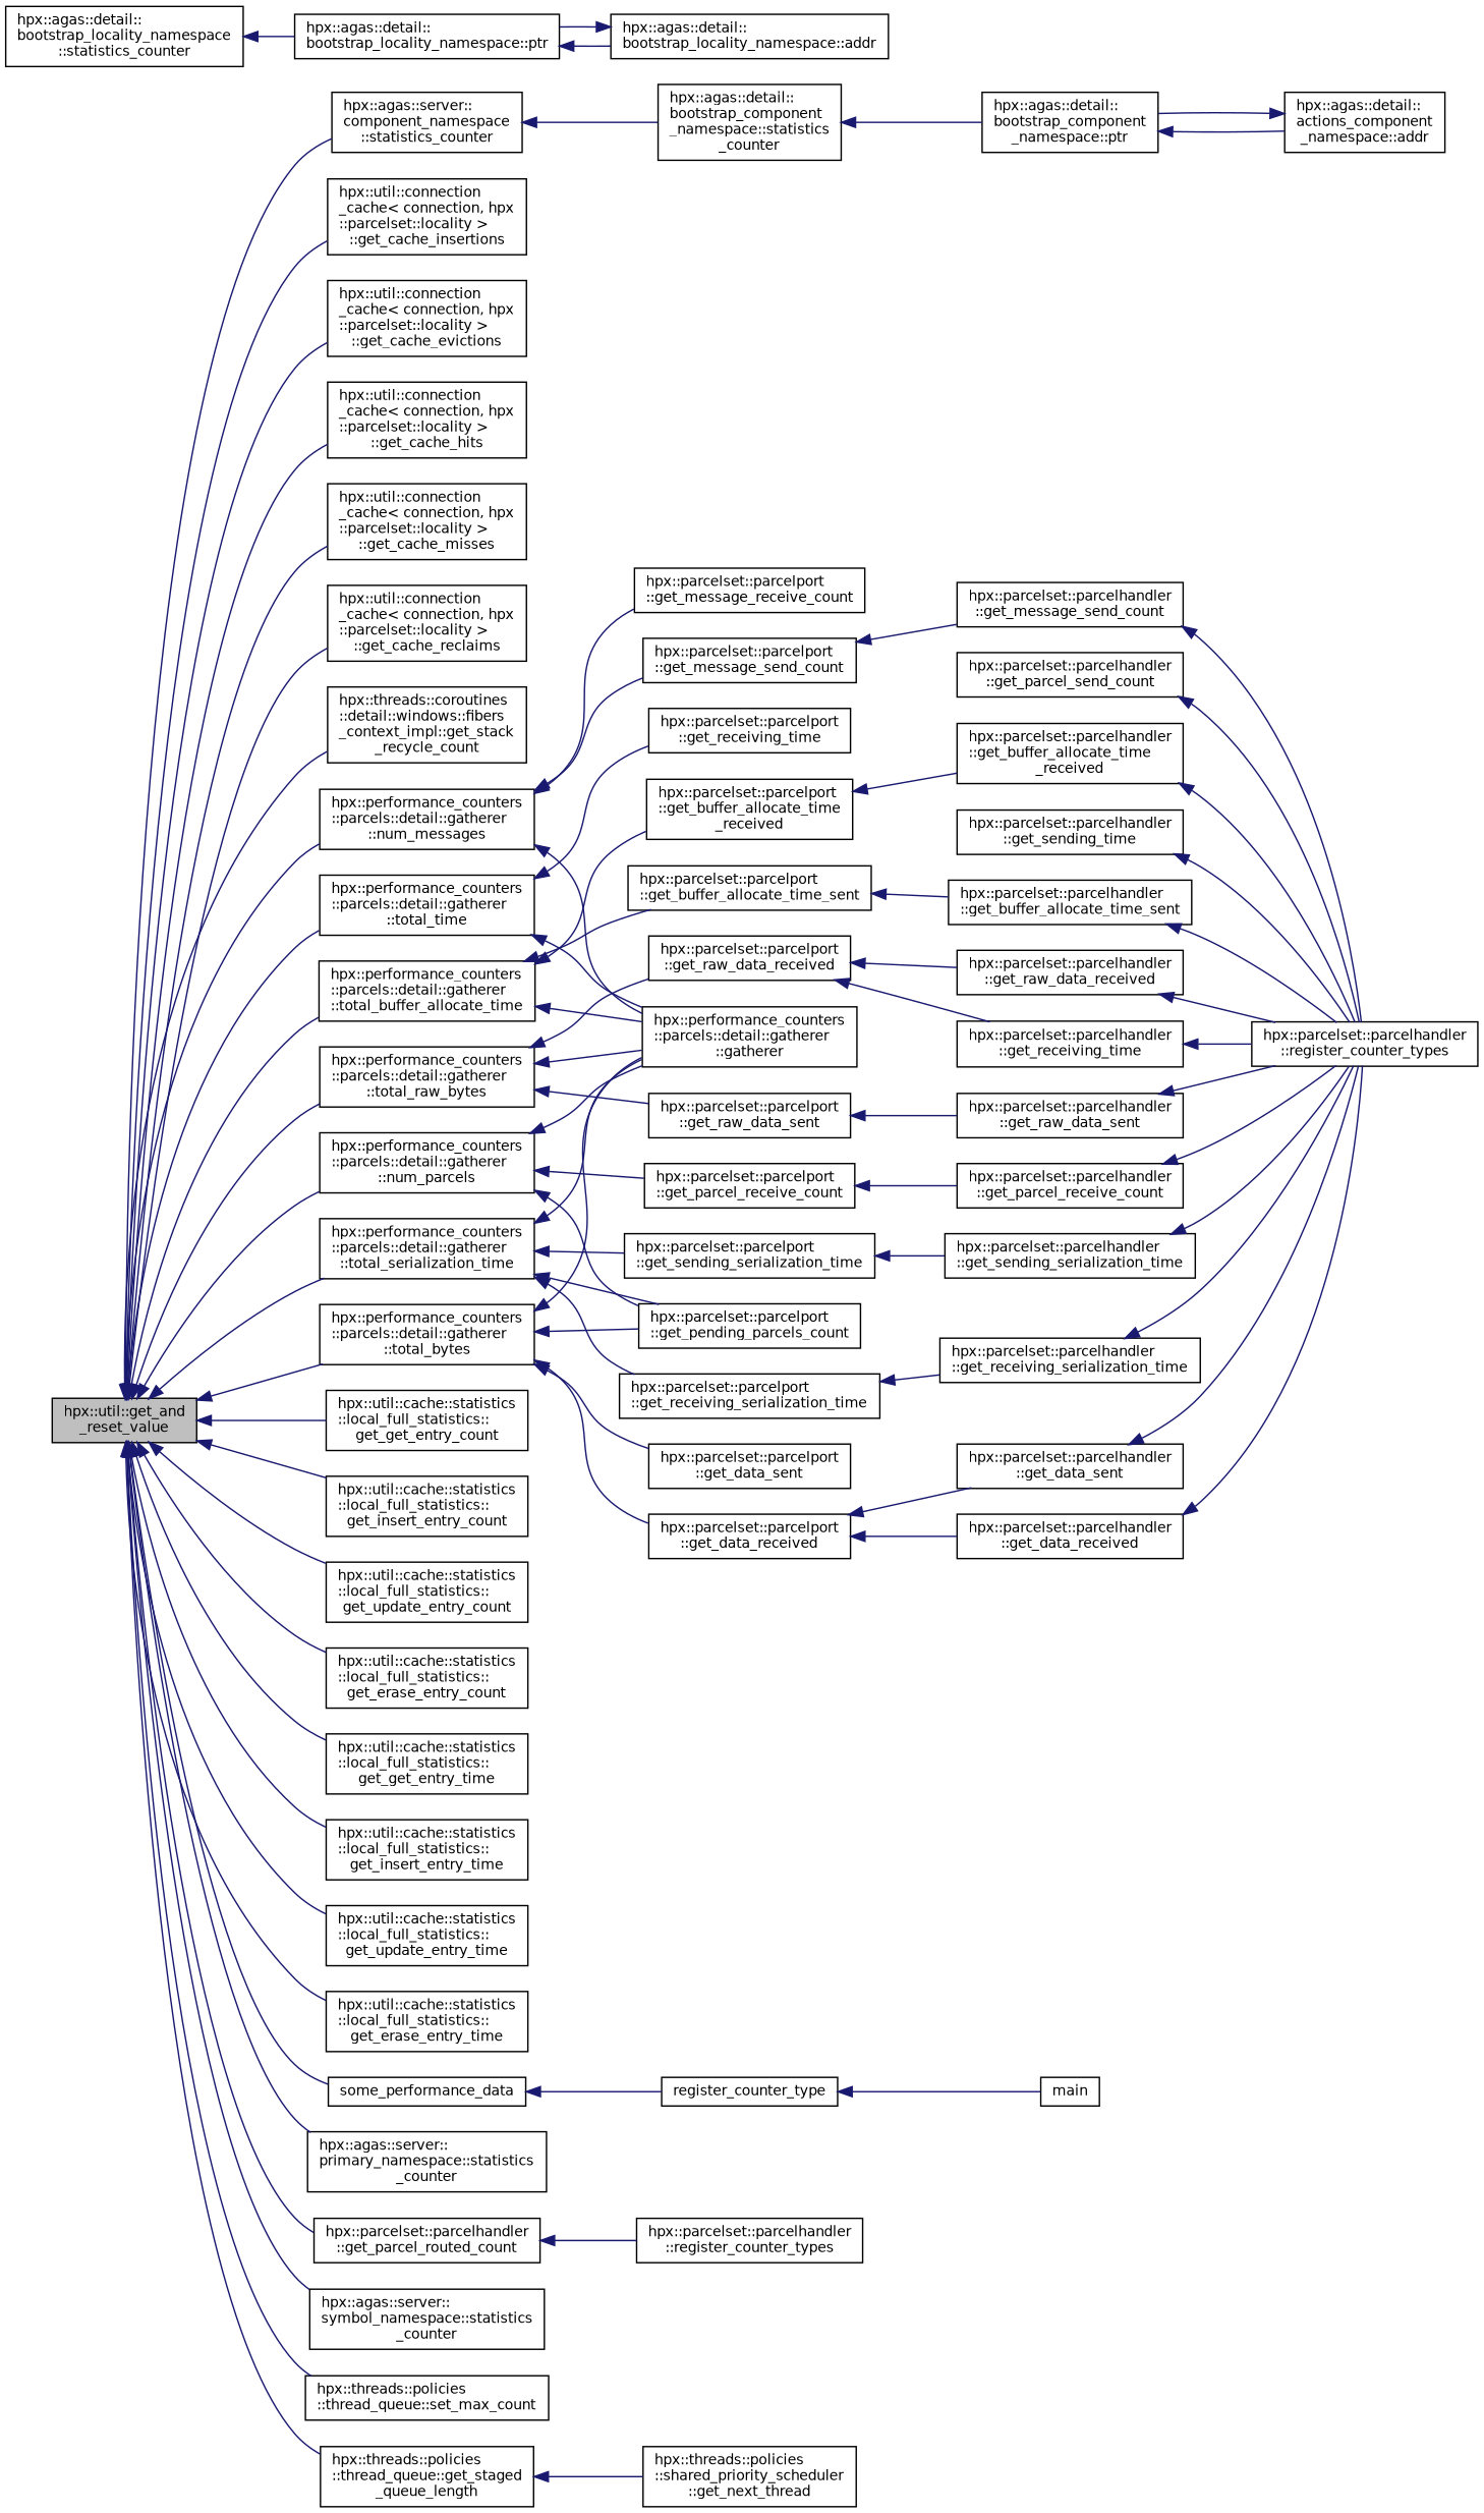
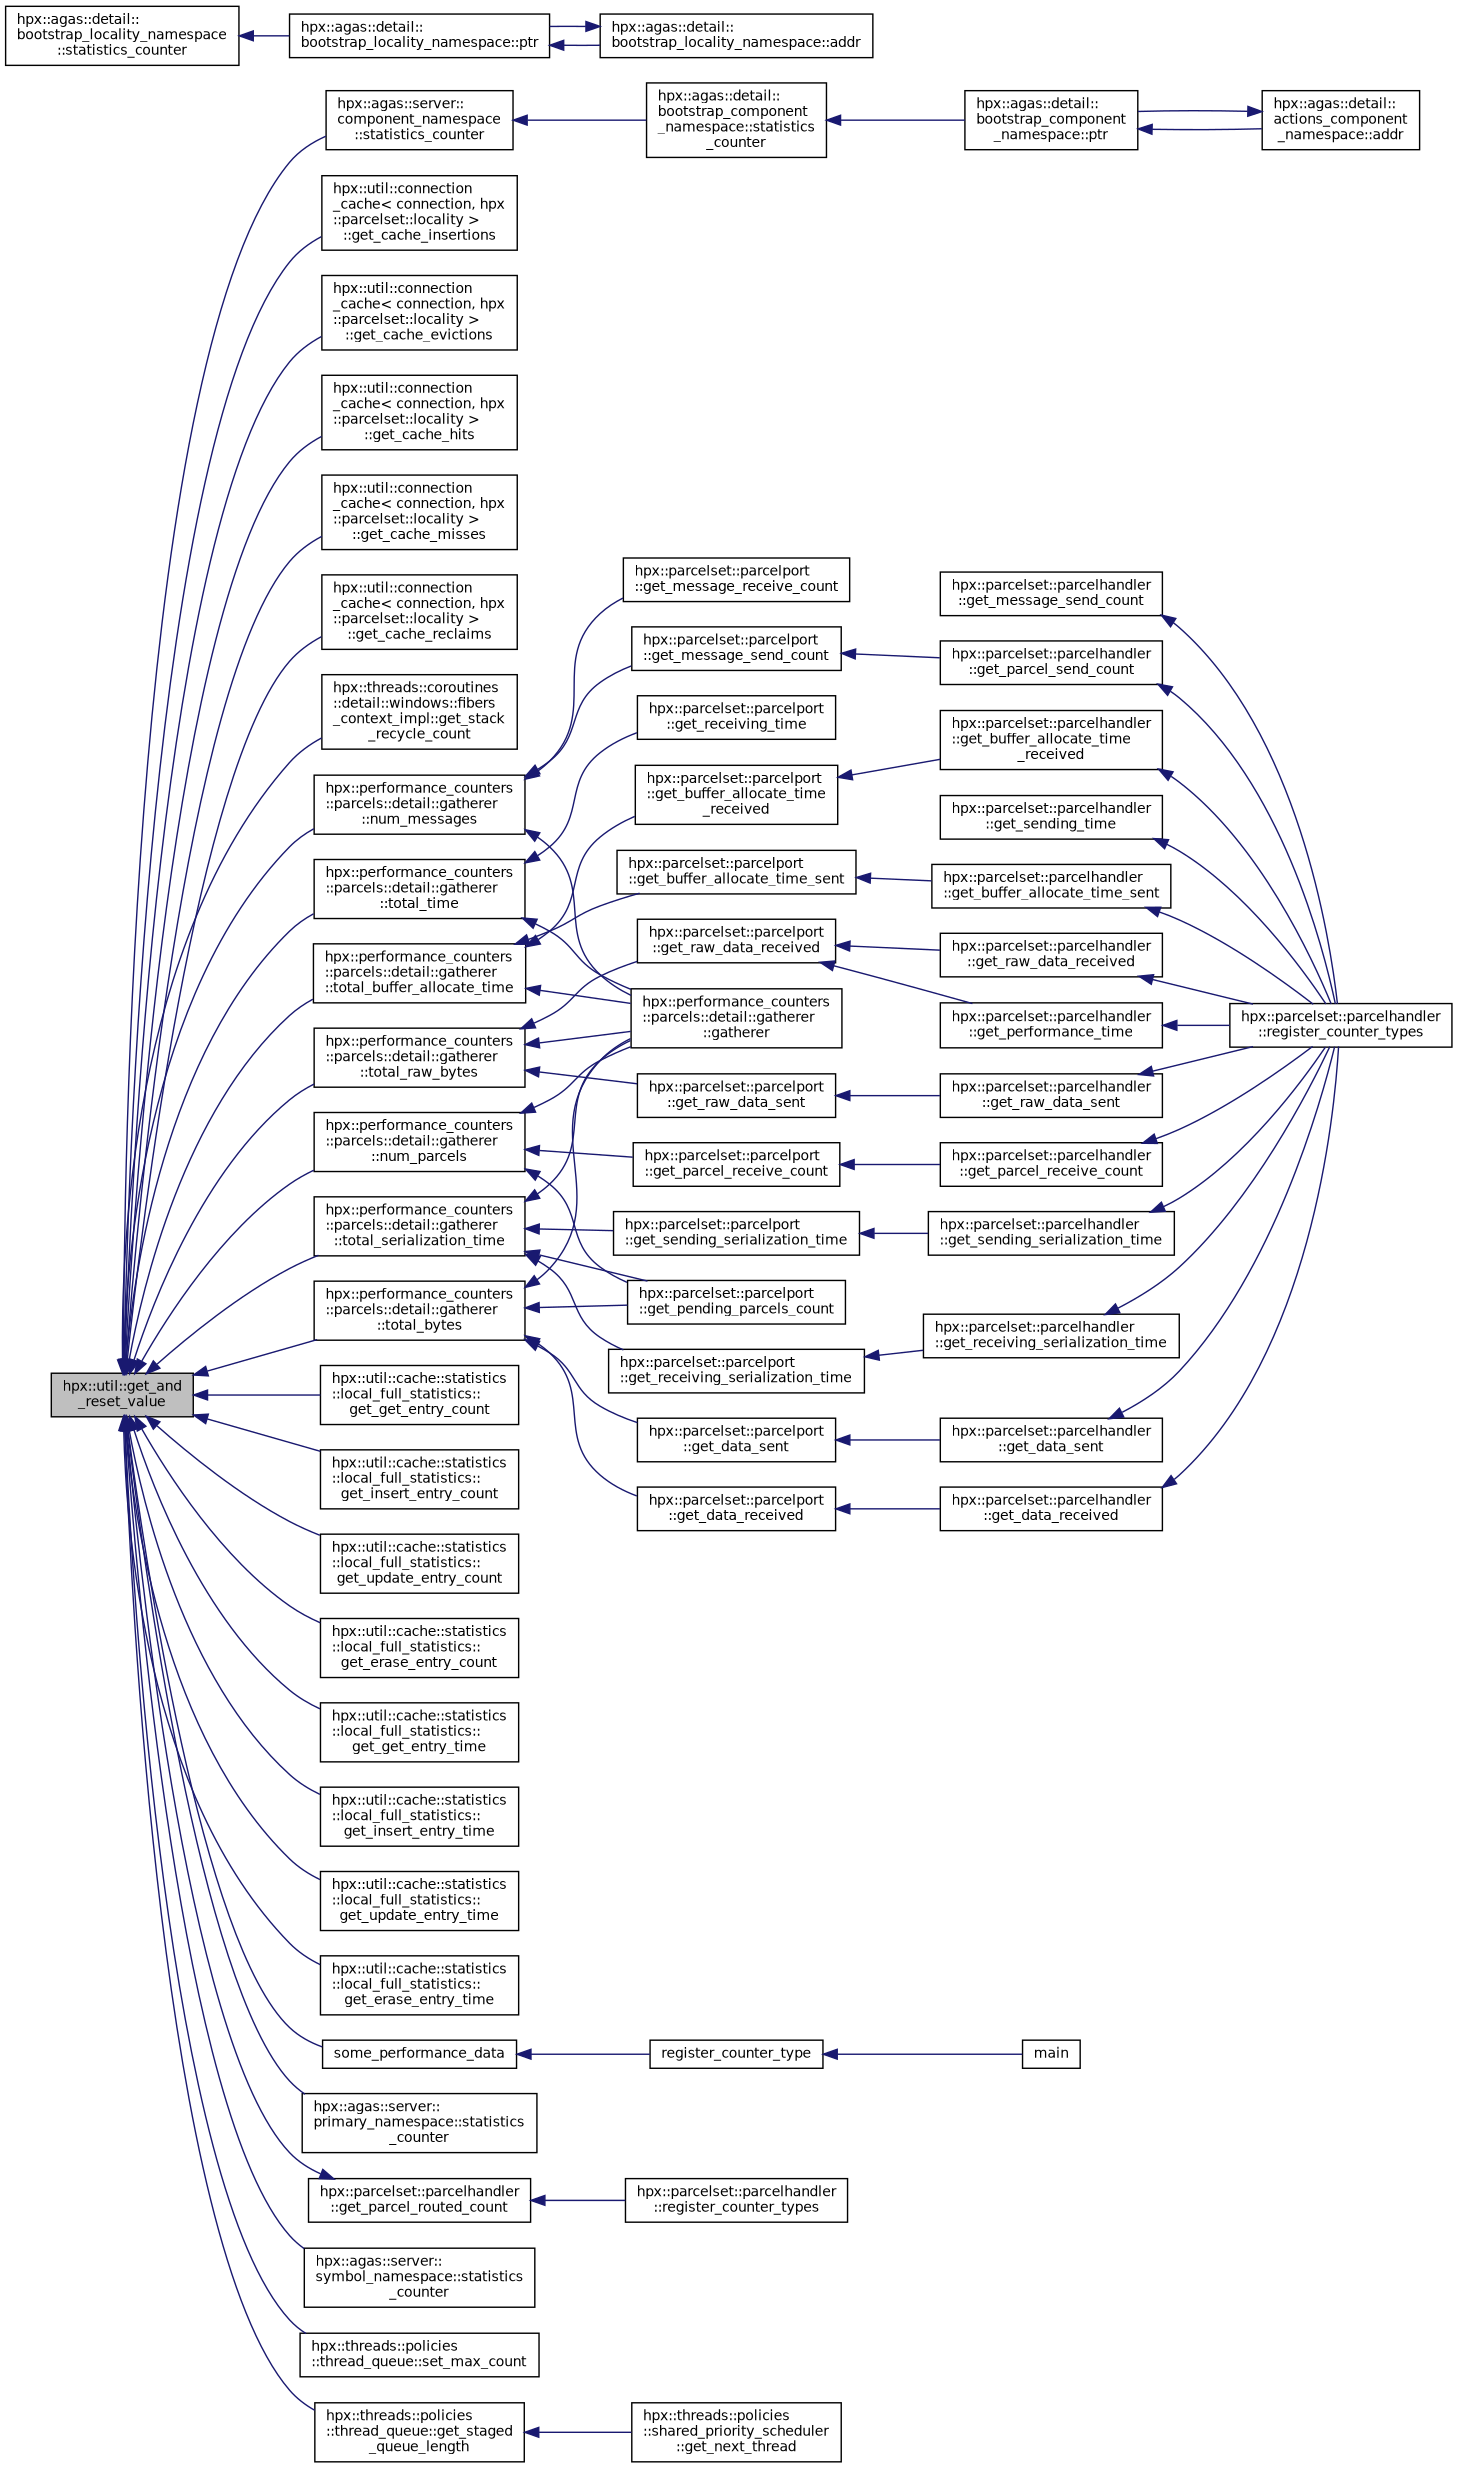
  digraph {
    rankdir=LR
    node [color=black fillcolor=white fontname=Helvetica fontsize=10 shape=record style=filled]
    edge [color=midnightblue dir=back fontname=Helvetica fontsize=10 labelfontname=Helvetica labelfontsize=10 style=solid]
    n1 [fillcolor=grey75 fontcolor=black height=0.2 label="hpx::util::get_and\l_reset_value" width=0.4]
    n2 [height=0.2 label="hpx::agas::server::\lcomponent_namespace\l::statistics_counter" width=0.4]
    n3 [height=0.2 label="hpx::util::connection\l_cache\< connection, hpx\l::parcelset::locality \>\l::get_cache_insertions" width=0.4]
    n4 [height=0.2 label="hpx::util::connection\l_cache\< connection, hpx\l::parcelset::locality \>\l::get_cache_evictions" width=0.4]
    n5 [height=0.2 label="hpx::util::connection\l_cache\< connection, hpx\l::parcelset::locality \>\l::get_cache_hits" width=0.4]
    n6 [height=0.2 label="hpx::util::connection\l_cache\< connection, hpx\l::parcelset::locality \>\l::get_cache_misses" width=0.4]
    n7 [height=0.2 label="hpx::util::connection\l_cache\< connection, hpx\l::parcelset::locality \>\l::get_cache_reclaims" width=0.4]
    n8 [height=0.2 label="hpx::threads::coroutines\l::detail::windows::fibers\l_context_impl::get_stack\l_recycle_count" width=0.4]
    n9 [height=0.2 label="hpx::performance_counters\l::parcels::detail::gatherer\l::num_parcels" width=0.4]
    n10 [height=0.2 label="hpx::performance_counters\l::parcels::detail::gatherer\l::num_messages" width=0.4]
    n11 [height=0.2 label="hpx::performance_counters\l::parcels::detail::gatherer\l::total_time" width=0.4]
    n12 [height=0.2 label="hpx::performance_counters\l::parcels::detail::gatherer\l::total_serialization_time" width=0.4]
    n13 [height=0.2 label="hpx::performance_counters\l::parcels::detail::gatherer\l::total_bytes" width=0.4]
    n14 [height=0.2 label="hpx::performance_counters\l::parcels::detail::gatherer\l::total_raw_bytes" width=0.4]
    n15 [height=0.2 label="hpx::performance_counters\l::parcels::detail::gatherer\l::total_buffer_allocate_time" width=0.4]
    n16 [height=0.2 label="hpx::util::cache::statistics\l::local_full_statistics::\lget_get_entry_count" width=0.4]
    n17 [height=0.2 label="hpx::util::cache::statistics\l::local_full_statistics::\lget_insert_entry_count" width=0.4]
    n18 [height=0.2 label="hpx::util::cache::statistics\l::local_full_statistics::\lget_update_entry_count" width=0.4]
    n19 [height=0.2 label="hpx::util::cache::statistics\l::local_full_statistics::\lget_erase_entry_count" width=0.4]
    n20 [height=0.2 label="hpx::util::cache::statistics\l::local_full_statistics::\lget_get_entry_time" width=0.4]
    n21 [height=0.2 label="hpx::util::cache::statistics\l::local_full_statistics::\lget_insert_entry_time" width=0.4]
    n22 [height=0.2 label="hpx::util::cache::statistics\l::local_full_statistics::\lget_update_entry_time" width=0.4]
    n23 [height=0.2 label="hpx::util::cache::statistics\l::local_full_statistics::\lget_erase_entry_time" width=0.4]
    n24 [height=0.2 label="hpx::parcelset::parcelhandler\l::get_parcel_routed_count" width=0.4]
    n25 [height=0.2 label="hpx::agas::server::\lprimary_namespace::statistics\l_counter" width=0.4]
    n26 [height=0.2 label=some_performance_data width=0.4]
    n27 [height=0.2 label="hpx::agas::server::\lsymbol_namespace::statistics\l_counter" width=0.4]
    n28 [height=0.2 label="hpx::threads::policies\l::thread_queue::set_max_count" width=0.4]
    n29 [height=0.2 label="hpx::threads::policies\l::thread_queue::get_staged\l_queue_length" width=0.4]
    n30 [height=0.2 label="hpx::agas::detail::\lbootstrap_component\l_namespace::statistics\l_counter" width=0.4]
    n31 [height=0.2 label="hpx::performance_counters\l::parcels::detail::gatherer\l::gatherer" width=0.4]
    n32 [height=0.2 label="hpx::parcelset::parcelport\l::get_parcel_receive_count" width=0.4]
    n33 [height=0.2 label="hpx::parcelset::parcelport\l::get_pending_parcels_count" width=0.4]
    n34 [height=0.2 label="hpx::parcelset::parcelport\l::get_message_send_count" width=0.4]
    n35 [height=0.2 label="hpx::parcelset::parcelport\l::get_message_receive_count" width=0.4]
    n36 [height=0.2 label="hpx::parcelset::parcelport\l::get_receiving_time" width=0.4]
    n37 [height=0.2 label="hpx::parcelset::parcelport\l::get_sending_serialization_time" width=0.4]
    n38 [height=0.2 label="hpx::parcelset::parcelport\l::get_receiving_serialization_time" width=0.4]
    n39 [height=0.2 label="hpx::parcelset::parcelport\l::get_data_sent" width=0.4]
    n40 [height=0.2 label="hpx::parcelset::parcelport\l::get_data_received" width=0.4]
    n41 [height=0.2 label="hpx::parcelset::parcelport\l::get_raw_data_sent" width=0.4]
    n42 [height=0.2 label="hpx::parcelset::parcelport\l::get_raw_data_received" width=0.4]
    n43 [height=0.2 label="hpx::parcelset::parcelport\l::get_buffer_allocate_time_sent" width=0.4]
    n44 [height=0.2 label="hpx::parcelset::parcelport\l::get_buffer_allocate_time\l_received" width=0.4]
    n45 [height=0.2 label="hpx::parcelset::parcelhandler\l::register_counter_types" width=0.4]
    n46 [height=0.2 label=register_counter_type width=0.4]
    n47 [height=0.2 label="hpx::threads::policies\l::shared_priority_scheduler\l::get_next_thread" width=0.4]
    n48 [height=0.2 label="hpx::agas::detail::\lbootstrap_component\l_namespace::ptr" width=0.4]
    n49 [height=0.2 label="hpx::agas::detail::\lactions_component\l_namespace::addr" width=0.4]
    n50 [height=0.2 label="hpx::parcelset::parcelhandler\l::get_parcel_receive_count" width=0.4]
    n51 [height=0.2 label="hpx::parcelset::parcelhandler\l::get_parcel_send_count" width=0.4]
    n52 [height=0.2 label="hpx::parcelset::parcelhandler\l::register_counter_types" width=0.4]
    n53 [height=0.2 label="hpx::parcelset::parcelhandler\l::get_message_send_count" width=0.4]
    n54 [height=0.2 label="hpx::parcelset::parcelhandler\l::get_sending_time" width=0.4]
-   n55 [height=0.2 label="hpx::parcelset::parcelhandler\l::get_receiving_time" width=0.4]
+   n55 [height=0.2 label="hpx::parcelset::parcelhandler\l::get_performance_time" width=0.4]
    n56 [height=0.2 label="hpx::parcelset::parcelhandler\l::get_sending_serialization_time" width=0.4]
    n57 [height=0.2 label="hpx::parcelset::parcelhandler\l::get_receiving_serialization_time" width=0.4]
    n58 [height=0.2 label="hpx::parcelset::parcelhandler\l::get_data_sent" width=0.4]
    n59 [height=0.2 label="hpx::parcelset::parcelhandler\l::get_data_received" width=0.4]
    n60 [height=0.2 label="hpx::parcelset::parcelhandler\l::get_raw_data_sent" width=0.4]
    n61 [height=0.2 label="hpx::parcelset::parcelhandler\l::get_raw_data_received" width=0.4]
    n62 [height=0.2 label="hpx::parcelset::parcelhandler\l::get_buffer_allocate_time_sent" width=0.4]
    n63 [height=0.2 label="hpx::parcelset::parcelhandler\l::get_buffer_allocate_time\l_received" width=0.4]
    n64 [height=0.2 label="hpx::agas::detail::\lbootstrap_locality_namespace\l::statistics_counter" width=0.4]
    n65 [height=0.2 label="hpx::agas::detail::\lbootstrap_locality_namespace::ptr" width=0.4]
    n66 [height=0.2 label="hpx::agas::detail::\lbootstrap_locality_namespace::addr" width=0.4]
    n67 [height=0.2 label=main width=0.4]
    n1 -> n2
    n1 -> n3
    n1 -> n4
    n1 -> n5
    n1 -> n6
    n1 -> n7
    n1 -> n8
    n1 -> n9
    n1 -> n10
    n1 -> n11
    n1 -> n12
    n1 -> n13
    n1 -> n14
    n1 -> n15
    n1 -> n16
    n1 -> n17
    n1 -> n18
    n1 -> n19
    n1 -> n20
    n1 -> n21
    n1 -> n22
    n1 -> n23
-   n1 -> n24
+   n24 -> n1
    n1 -> n25
    n1 -> n26
    n1 -> n27
    n1 -> n28
    n1 -> n29
    n2 -> n30
    n9 -> n31
    n9 -> n32
    n9 -> n33
    n10 -> n31
    n10 -> n34
    n10 -> n35
    n11 -> n31
    n11 -> n36
    n12 -> n31
    n12 -> n33
    n12 -> n37
    n12 -> n38
    n13 -> n31
    n13 -> n33
    n13 -> n39
    n13 -> n40
    n14 -> n31
    n14 -> n41
    n14 -> n42
    n15 -> n31
    n15 -> n43
    n15 -> n44
    n24 -> n45
    n26 -> n46
    n29 -> n47
    n30 -> n48
    n32 -> n50
-   n34 -> n53
+   n34 -> n51
    n37 -> n56
    n38 -> n57
-   n40 -> n58
+   n39 -> n58
    n40 -> n59
    n41 -> n60
    n42 -> n55
    n42 -> n61
    n43 -> n62
    n44 -> n63
    n46 -> n67
    n48 -> n49
    n49 -> n48
    n50 -> n52
    n51 -> n52
    n53 -> n52
    n54 -> n52
    n55 -> n52
    n56 -> n52
    n57 -> n52
    n58 -> n52
    n59 -> n52
    n60 -> n52
    n61 -> n52
    n62 -> n52
    n63 -> n52
    n64 -> n65
    n65 -> n66
    n66 -> n65
  }
